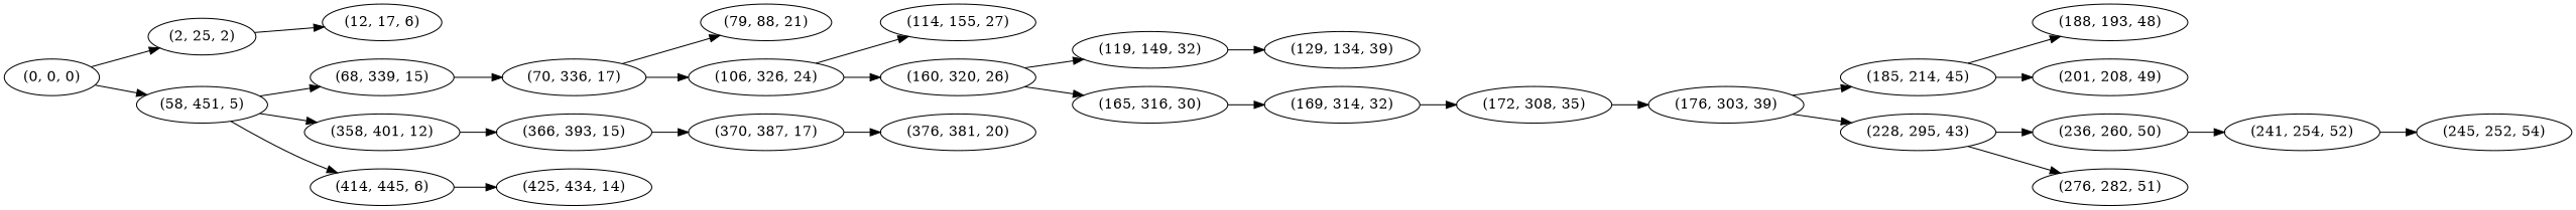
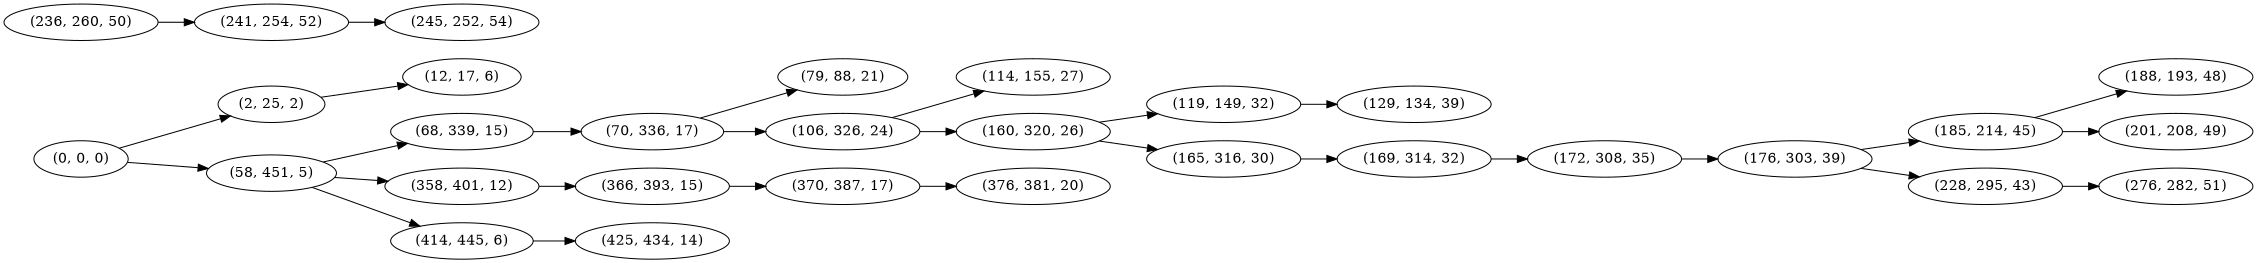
  digraph {
    rankdir=LR
    "(0, 0, 0)"
    "(2, 25, 2)"
    "(58, 451, 5)"
    "(12, 17, 6)"
    "(68, 339, 15)"
    "(358, 401, 12)"
    "(414, 445, 6)"
    "(70, 336, 17)"
    "(366, 393, 15)"
    "(425, 434, 14)"
    "(79, 88, 21)"
    "(106, 326, 24)"
    "(114, 155, 27)"
    "(160, 320, 26)"
    "(119, 149, 32)"
    "(165, 316, 30)"
    "(129, 134, 39)"
    "(169, 314, 32)"
    "(172, 308, 35)"
    "(176, 303, 39)"
    "(185, 214, 45)"
    "(228, 295, 43)"
    "(188, 193, 48)"
    "(201, 208, 49)"
    "(236, 260, 50)"
    "(276, 282, 51)"
    "(241, 254, 52)"
    "(245, 252, 54)"
    "(370, 387, 17)"
    "(376, 381, 20)"
    "(0, 0, 0)" -> "(2, 25, 2)"
    "(0, 0, 0)" -> "(58, 451, 5)"
    "(2, 25, 2)" -> "(12, 17, 6)"
    "(58, 451, 5)" -> "(68, 339, 15)"
    "(58, 451, 5)" -> "(358, 401, 12)"
    "(58, 451, 5)" -> "(414, 445, 6)"
    "(68, 339, 15)" -> "(70, 336, 17)"
    "(358, 401, 12)" -> "(366, 393, 15)"
    "(414, 445, 6)" -> "(425, 434, 14)"
    "(70, 336, 17)" -> "(79, 88, 21)"
    "(70, 336, 17)" -> "(106, 326, 24)"
    "(366, 393, 15)" -> "(370, 387, 17)"
    "(106, 326, 24)" -> "(114, 155, 27)"
    "(106, 326, 24)" -> "(160, 320, 26)"
    "(160, 320, 26)" -> "(119, 149, 32)"
    "(160, 320, 26)" -> "(165, 316, 30)"
    "(119, 149, 32)" -> "(129, 134, 39)"
    "(165, 316, 30)" -> "(169, 314, 32)"
    "(169, 314, 32)" -> "(172, 308, 35)"
    "(172, 308, 35)" -> "(176, 303, 39)"
    "(176, 303, 39)" -> "(185, 214, 45)"
    "(176, 303, 39)" -> "(228, 295, 43)"
    "(185, 214, 45)" -> "(188, 193, 48)"
    "(185, 214, 45)" -> "(201, 208, 49)"
-   "(228, 295, 43)" -> "(236, 260, 50)"
    "(228, 295, 43)" -> "(276, 282, 51)"
    "(236, 260, 50)" -> "(241, 254, 52)"
    "(241, 254, 52)" -> "(245, 252, 54)"
    "(370, 387, 17)" -> "(376, 381, 20)"
  }
